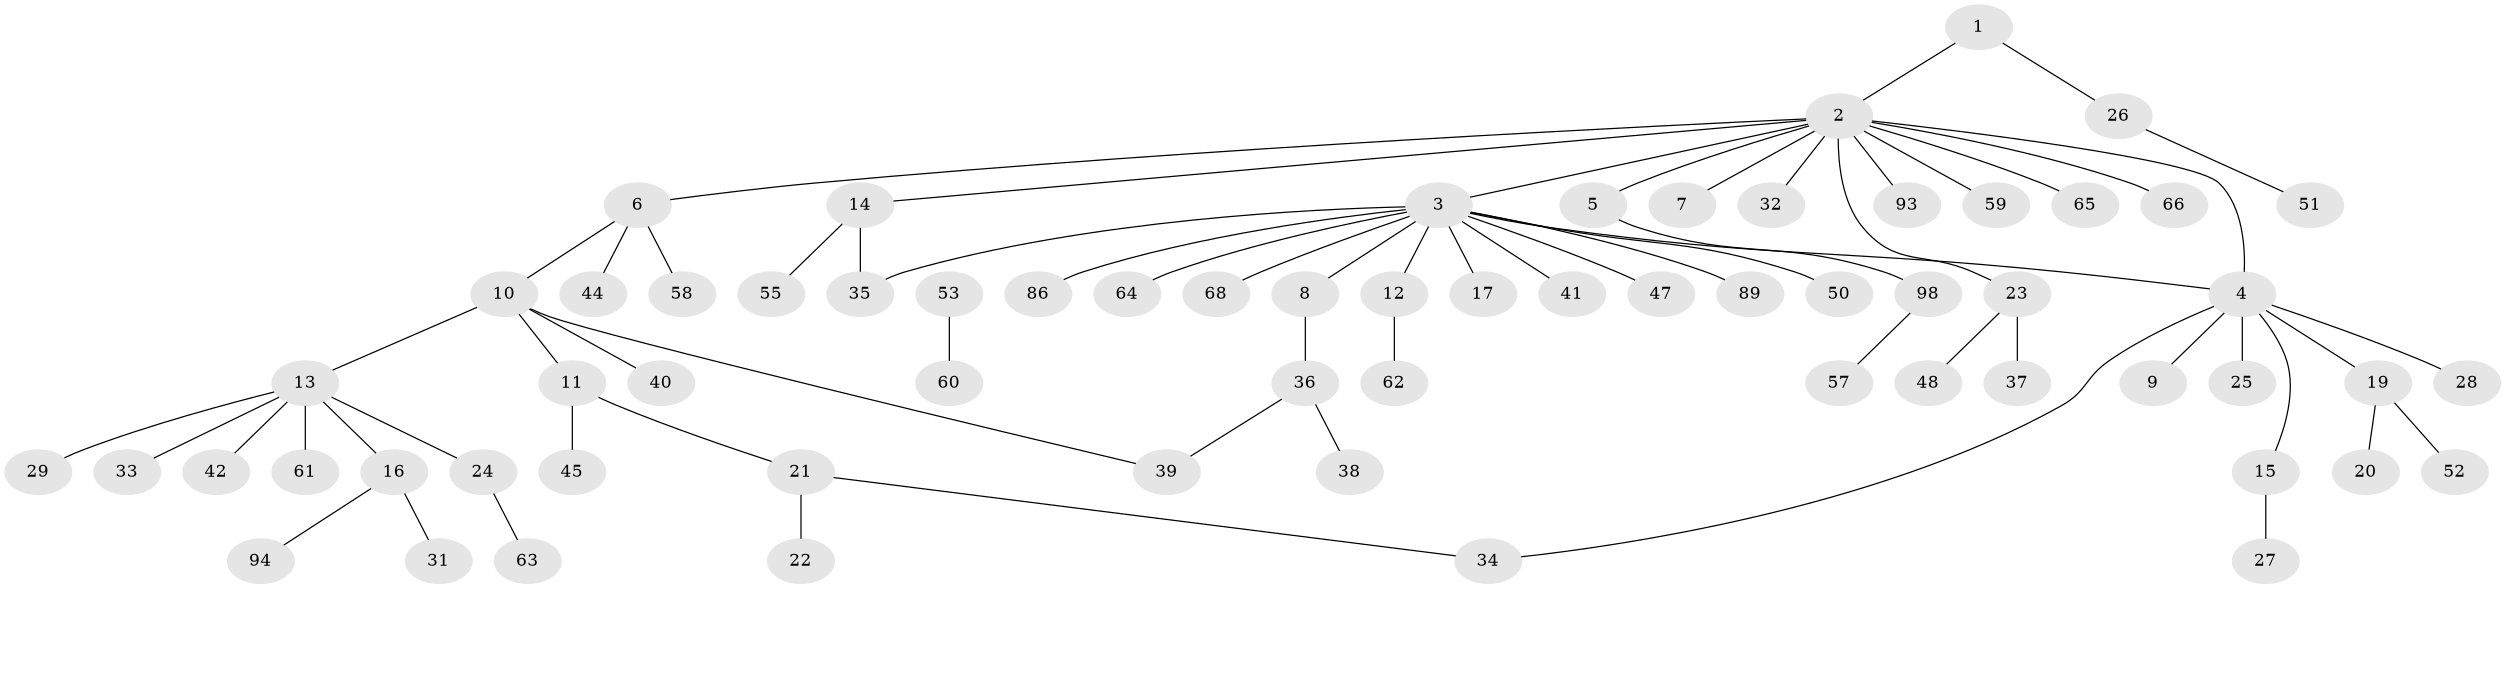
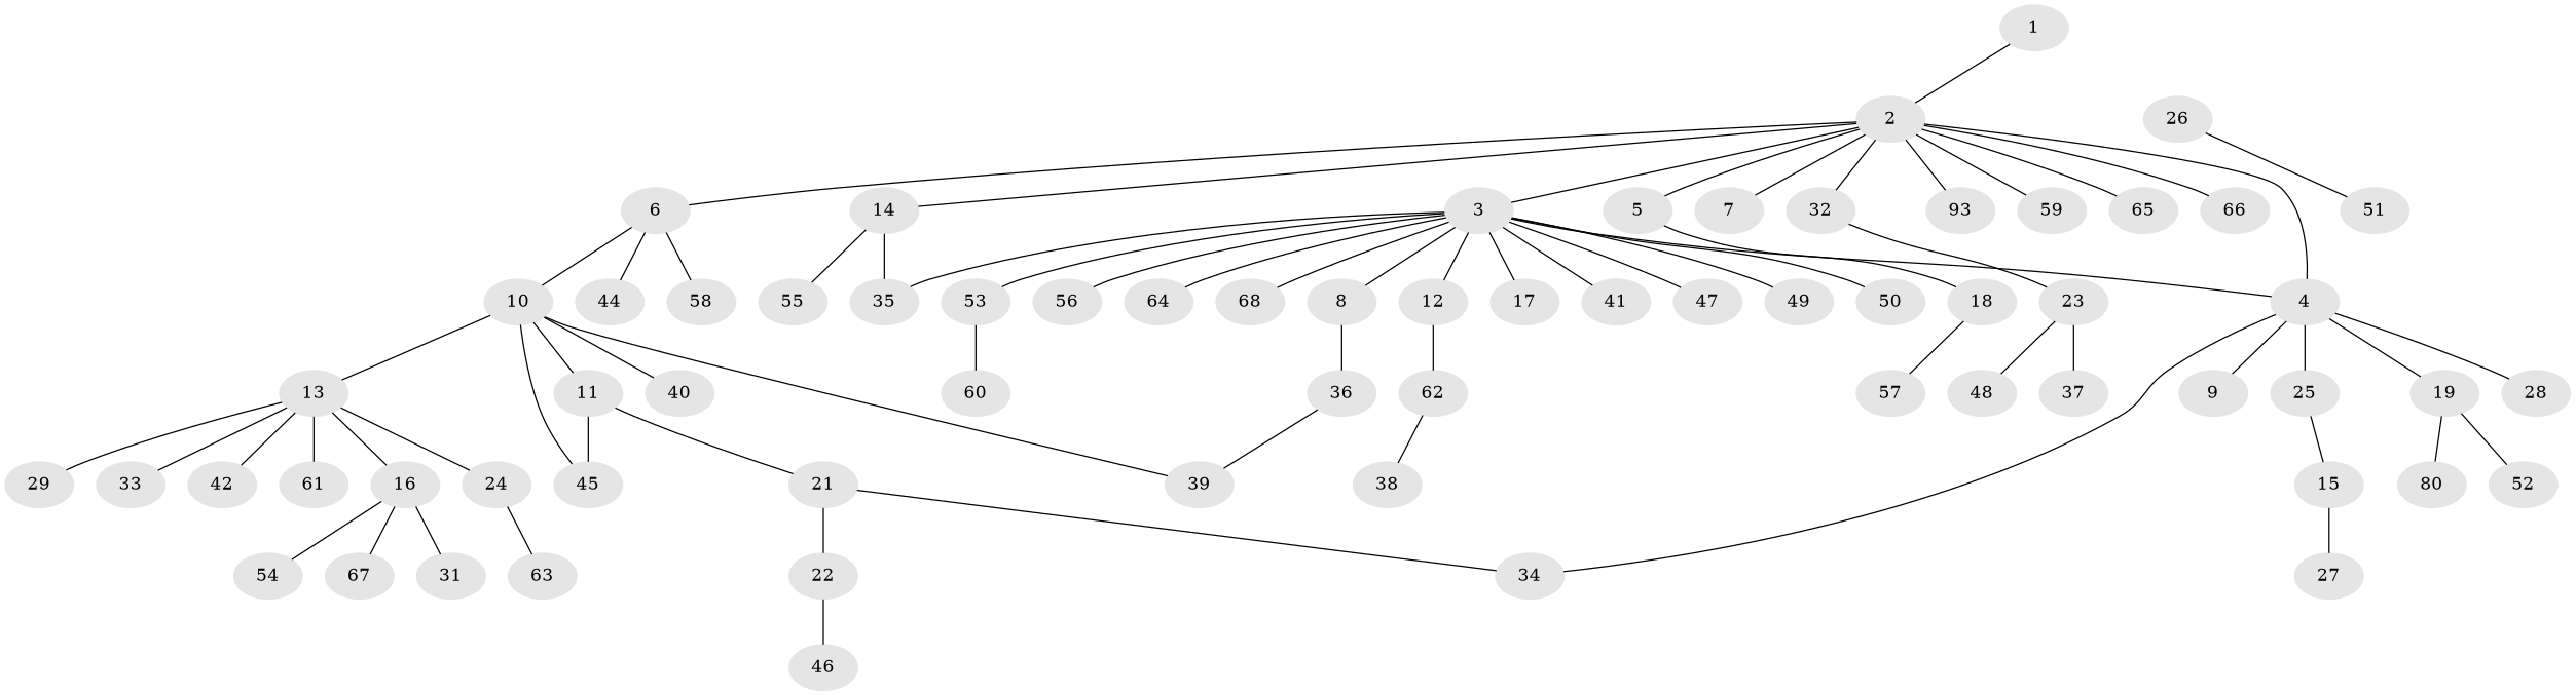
  graph {
    node [color=gray90 style=filled]
    1
    2
    26
    3
    4
    5
    6
    7
    14
    23
    32
    n12 [label=93]
    59
    65
    66
    51
    8
    12
    17
    35
    41
    47
-   49 [label=89]
+   49
    50
    53
-   56 [label=86]
+   56
    64
    68
    9
    15
    19
    25
    28
    34
-   18 [label=98]
+   18
    10
    44
    58
    55
    37
    48
    36
    62
    60
    27
-   20
+   20 [label=80]
    52
    57
    11
    13
    39
    40
    45
    38
    21
    16
    24
    29
    33
    42
    61
    22
    31
-   54 [label=94]
+   54
+   67
    63
+   46
    1 -- 2
-   1 -- 26
    2 -- 3
    2 -- 4
    2 -- 5
    2 -- 6
    2 -- 7
    2 -- 14
-   2 -- 23
+   32 -- 23
    2 -- 32
    2 -- n12
    2 -- 59
    2 -- 65
    2 -- 66
    26 -- 51
    3 -- 4
    3 -- 8
    3 -- 12
    3 -- 17
    3 -- 35
    3 -- 41
    3 -- 47
    3 -- 49
    3 -- 50
+   3 -- 53
    3 -- 56
    3 -- 64
    3 -- 68
    4 -- 9
-   4 -- 15
+   25 -- 15
    4 -- 19
    4 -- 25
    4 -- 28
    4 -- 34
    5 -- 18
    6 -- 10
    6 -- 44
    6 -- 58
    14 -- 35
    14 -- 55
    23 -- 37
    23 -- 48
    8 -- 36
    12 -- 62
    53 -- 60
    15 -- 27
    19 -- 20
    19 -- 52
    18 -- 57
    10 -- 11
    10 -- 13
    10 -- 39
    10 -- 40
+   10 -- 45
    36 -- 39
-   36 -- 38
+   62 -- 38
    11 -- 45
    11 -- 21
    13 -- 16
    13 -- 24
    13 -- 29
    13 -- 33
    13 -- 42
    13 -- 61
    21 -- 34
    21 -- 22
    16 -- 31
    16 -- 54
+   16 -- 67
    24 -- 63
+   22 -- 46
  }
